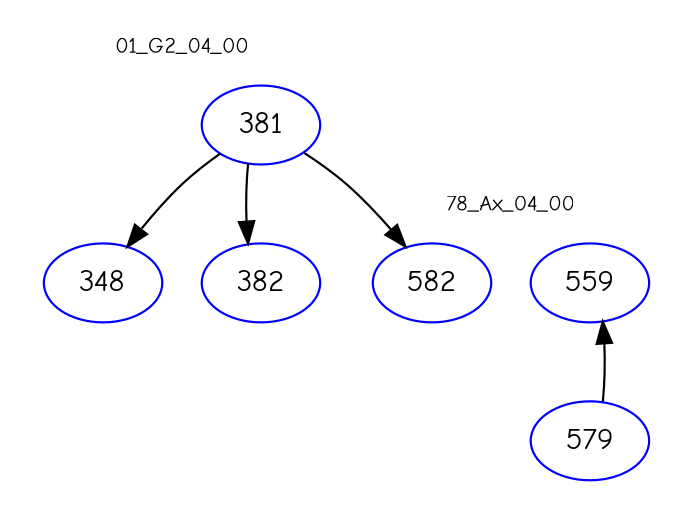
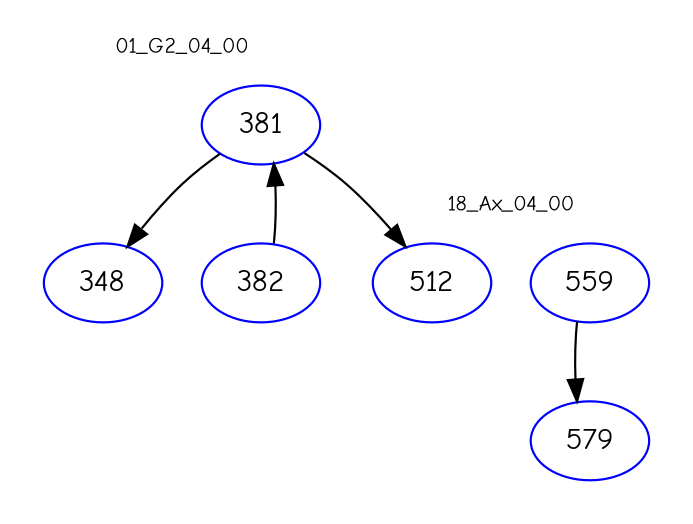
  digraph {
    fontname="Comic Neue"
    node [color=blue fontname="Comic Neue"]
    edge [color=black fontname="Comic Neue"]
    n1 [label=559]
    n2 [label=579]
-   n3 [label=582]
+   n3 [label=512]
    n4 [label=381]
    n5 [label=348]
    n6 [label=382]
    subgraph cluster_1 {
      color=white
      fontsize=10
-     label="78_Ax_04_00"
+     label="18_Ax_04_00"
      n1
      n2
      n3
    }
    subgraph cluster_2 {
      color=white
      fontsize=10
      label="01_G2_04_00"
      n4
      n5
      n6
    }
-   n2 -> n1
+   n1 -> n2
    n4 -> n3
    n4 -> n5
-   n4 -> n6
+   n6 -> n4
  }
